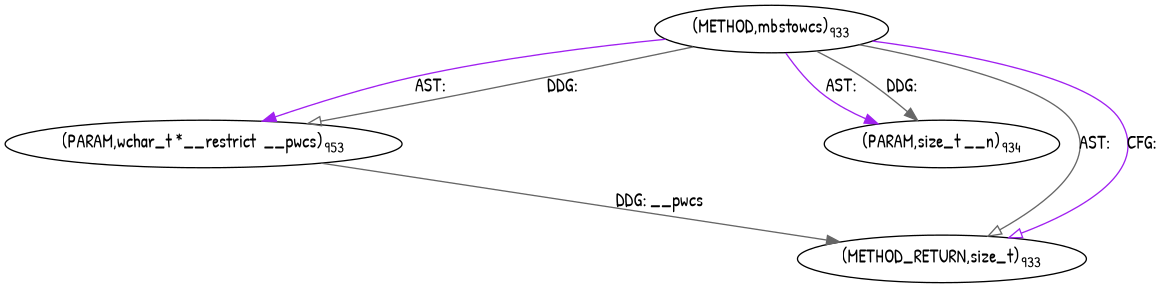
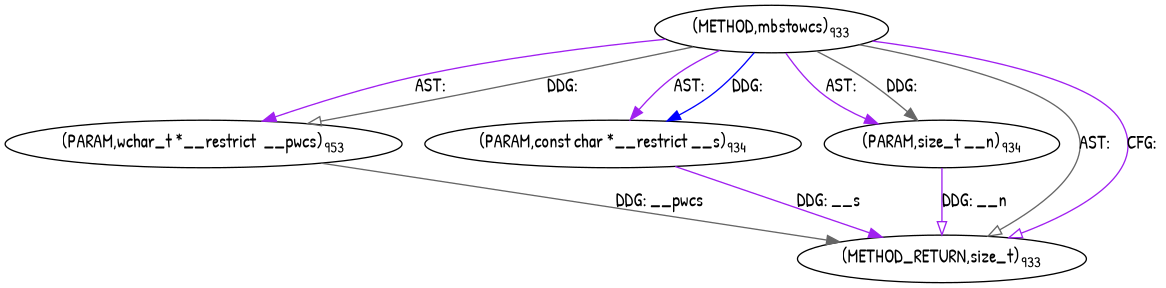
  digraph {
    fontname="Patrick Hand"
    node [fontname="Patrick Hand"]
    edge [arrowhead=normal color=purple fontname="Patrick Hand"]
    n1 [label=<(METHOD,mbstowcs)<SUB>933</SUB>>]
    n2 [label=<(PARAM,wchar_t *__restrict  __pwcs)<SUB>953</SUB>>]
+   n3 [label=<(PARAM,const char *__restrict __s)<SUB>934</SUB>>]
    n4 [label=<(PARAM,size_t __n)<SUB>934</SUB>>]
    n5 [label=<(METHOD_RETURN,size_t)<SUB>933</SUB>>]
    n1 -> n2 [label="AST: "]
    n1 -> n2 [arrowhead=onormal color=gray40 label="DDG: "]
+   n1 -> n3 [label="AST: "]
+   n1 -> n3 [color=blue label="DDG: "]
    n1 -> n4 [label="AST: "]
    n1 -> n4 [color=gray40 label="DDG: "]
    n1 -> n5 [arrowhead=onormal color=gray40 label="AST: "]
    n1 -> n5 [arrowhead=onormal label="CFG: "]
    n2 -> n5 [color=gray40 label="DDG: __pwcs"]
+   n3 -> n5 [label="DDG: __s"]
+   n4 -> n5 [arrowhead=onormal label="DDG: __n"]
  }
